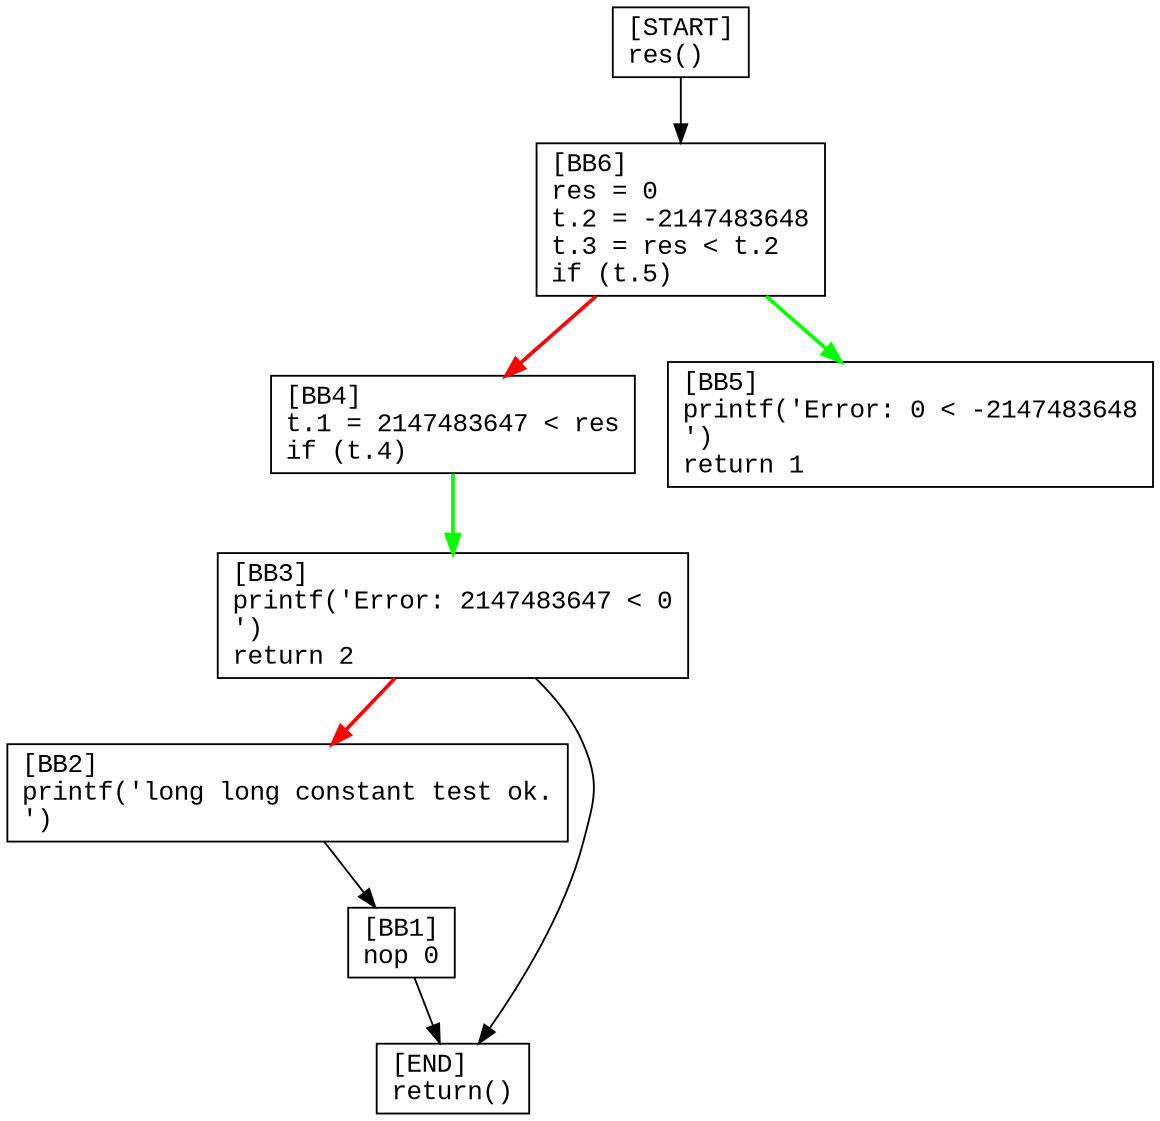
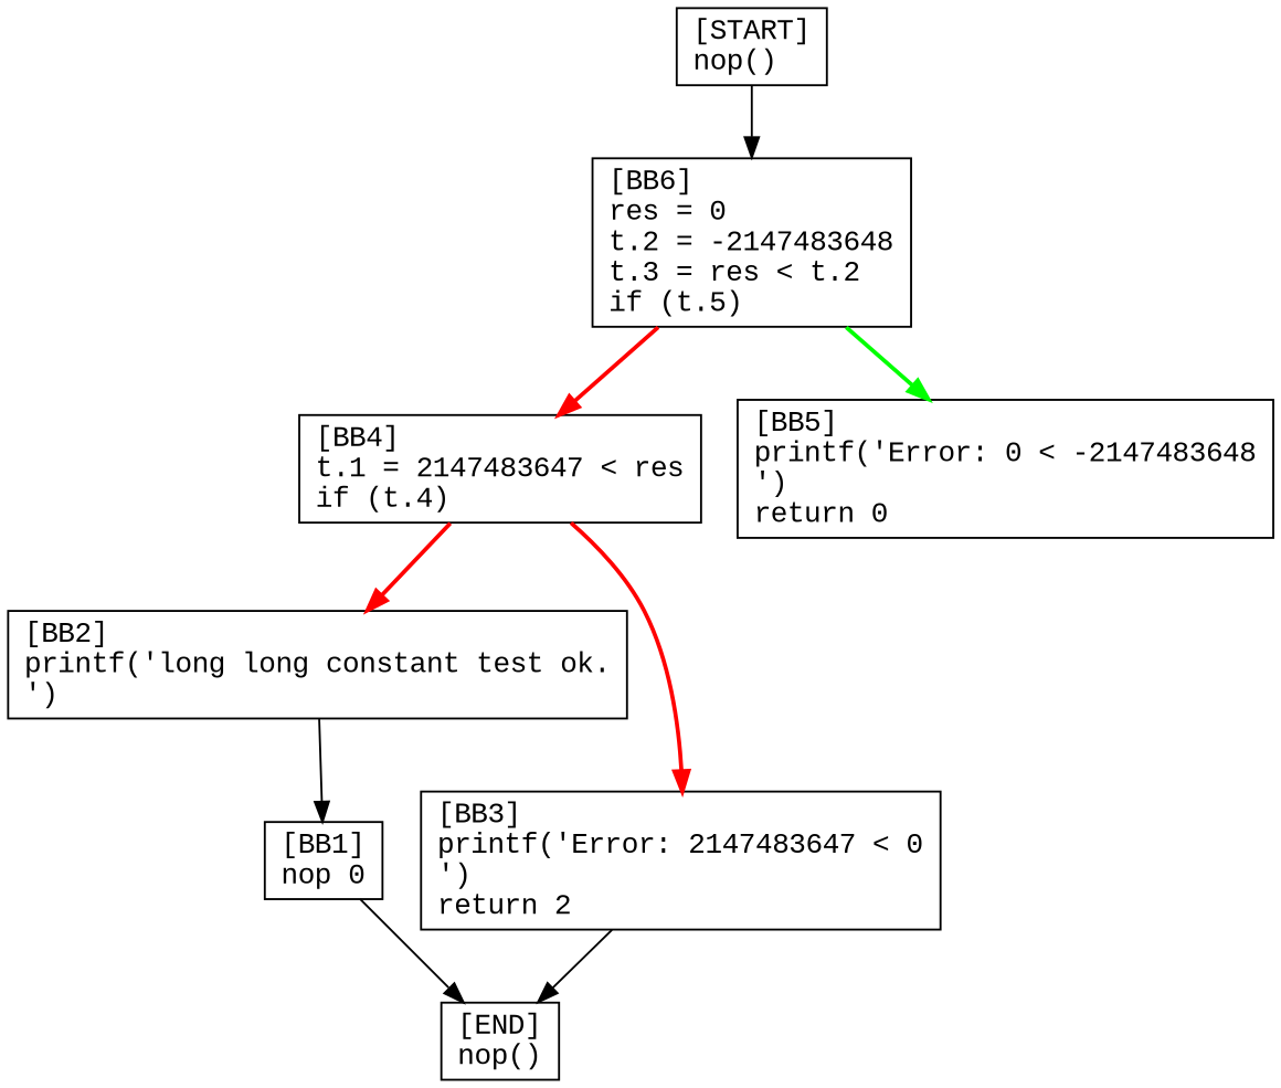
  digraph {
    fontname="Liberation Mono"
    node [fontname="Liberation Mono" shape=box]
    edge [fontname="Liberation Mono"]
    n1 [label="[BB6]\lres = 0\lt.2 = -2147483648\lt.3 = res < t.2\lif (t.5)\l"]
    n2 [label="[BB4]\lt.1 = 2147483647 < res\lif (t.4)\l"]
-   n3 [label="[BB5]\lprintf('Error: 0 < -2147483648\n')\lreturn 1\l"]
+   n3 [label="[BB5]\lprintf('Error: 0 < -2147483648\n')\lreturn 0\l"]
    n4 [label="[BB2]\lprintf('long long constant test ok.\n')\l"]
    n5 [label="[BB3]\lprintf('Error: 2147483647 < 0\n')\lreturn 2\l"]
    n6 [label="[BB1]\lnop 0\l"]
-   n7 [label="[END]\lreturn()\l"]
-   n8 [label="[START]\lres()\l"]
+   n7 [label="[END]\lnop()\l"]
+   n8 [label="[START]\lnop()\l"]
    n1 -> n2 [color=red penwidth=2]
    n1 -> n3 [color=green penwidth=2]
-   n5 -> n4 [color=red penwidth=2]
-   n2 -> n5 [color=green penwidth=2]
+   n2 -> n4 [color=red penwidth=2]
+   n2 -> n5 [color=red penwidth=2]
    n4 -> n6
    n5 -> n7
    n6 -> n7
    n8 -> n1
  }
